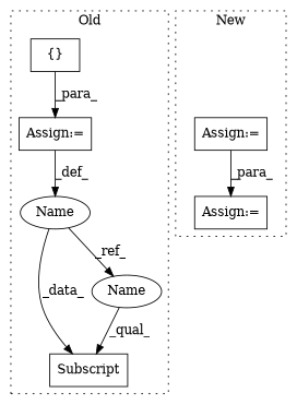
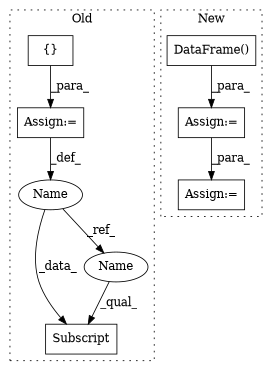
  digraph {
    node [a=68 l=3 shape=box]
    n1 [a=95 l="2,1" label="{}" s="17002,17003"]
    n2 [label="Assign:=" s=16999]
    n3 [a=63 l="15,0" label=Subscript s="17054,0"]
    n4 [a=87 l=10 label=Name s=16989 shape=ellipse]
    n5 [a=87 l=10 label=Name s=17054 shape=ellipse]
+   n6 [a=75 l=14 label="DataFrame()" s=17373]
    n7 [label="Assign:=" s=17583]
    n8 [label="Assign:=" s=17370]
    subgraph cluster_1 {
      label=Old
      style=dotted
      n1
      n2
      n3
      n4
      n5
    }
    subgraph cluster_2 {
      label=New
      style=dotted
+     n6
      n7
      n8
    }
    n1 -> n2 [label=_para_]
    n2 -> n4 [label=_def_]
    n4 -> n3 [label=_data_]
    n4 -> n5 [label=_ref_]
    n5 -> n3 [label=_qual_]
+   n6 -> n8 [label=_para_]
    n8 -> n7 [label=_para_]
  }
